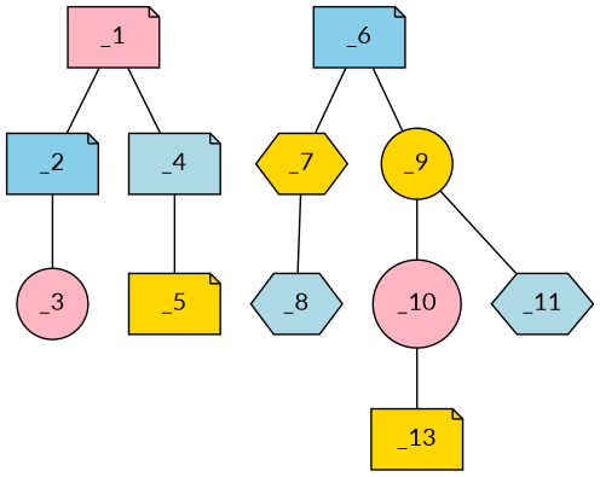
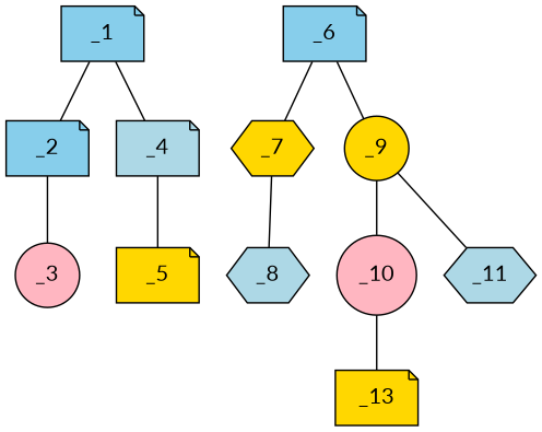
  graph {
    fontname=Lato
    node [charge=0 chem=1 fillcolor=gold fontname=Lato shape=note style=filled symbol="C  " x=5.4641 y=0.25]
    edge [fontname=Lato valence=1]
-   _1 [fillcolor=lightpink]
+   _1 [fillcolor=skyblue]
    _2 [fillcolor=skyblue x=6.3301 y=-0.25]
    _4 [fillcolor=lightblue y=1.25]
    _3 [chem=4 fillcolor=lightpink shape=circle symbol="N  " x=7.1962 y=-0.75]
    _5 [chem=4 symbol="N  " y=2.25]
    _6 [fillcolor=skyblue x=4.5981 y=-0.25]
    _7 [shape=hexagon x=4.5981 y=-1.25]
    _9 [chem=4 shape=circle symbol="N  " x=3.7321]
    _8 [chem=4 fillcolor=lightblue shape=hexagon symbol="N  " x=4.5981 y=-2.25]
    _10 [chem=2 fillcolor=lightpink shape=circle symbol="O  " x=2.866 y=-0.25]
    _11 [fillcolor=lightblue shape=hexagon x=3.7321 y=1.25]
    n12 [label=_13 x=2]
    _1 -- _2
    _1 -- _4
    _2 -- _3 [valence=3]
    _4 -- _5 [valence=3]
    _6 -- _7
    _6 -- _9
    _7 -- _8 [valence=3]
    _9 -- _10
    _9 -- _11
    _10 -- n12
  }
